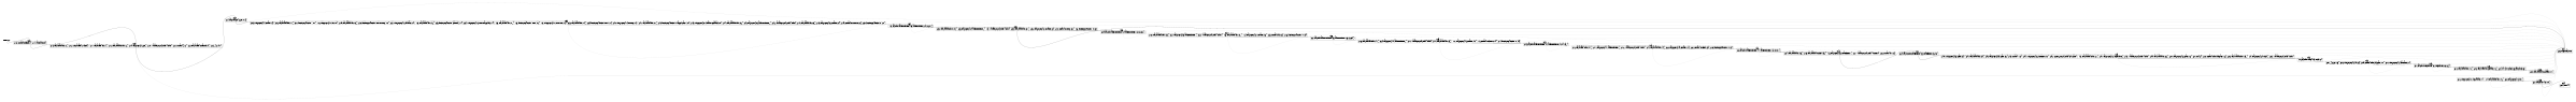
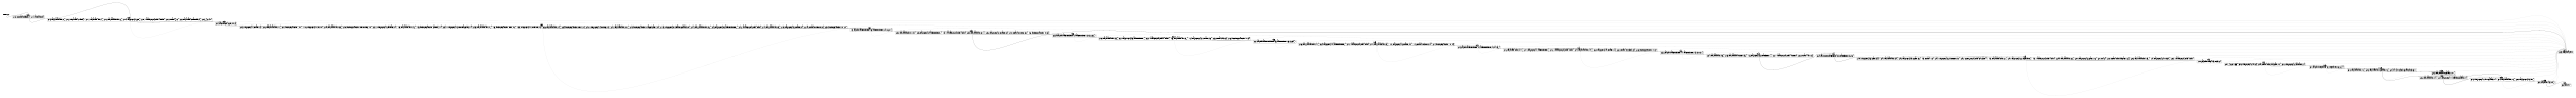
  digraph {
    rankdir=LR
    node [shape=record]
    edge [headport=n tailport=s]
    n1 [label=BB_entry87 shape=none]
    n2 [label="{6113: constant[undefined,v1]|6114: vardecl['thisObj']}"]
    n3 [label="{6115: read-variable['this',v2,-]|6116: write-variable[v2,'thisObj']*|6117: read-variable['this',v4,-]|6118: read-variable['midori',v6,-]|6119: read-property[v6,'get',-]|6120: \<variable-non-null-undef\>['midori']|6121: constant[\"#\",v8]|6122: read-variable['containerId',v9,-]|6123: +[v8,v9,v7]}"]
    n4 [label="{6124: call-midori.get [v6,'get',v7,v3]}"]
    n5 [label="{6223: exceptional-return}"]
    n6 [label="{6125: write-property[v4,'container',v3]*|6126: read-variable['this',v11,-]|6127: function-expr[function ( ),v10]|6128: write-property[v11,'init',v10]*|6129: read-variable['this',v13,-]|6130: function-expr[function ( event mouseUp ),v12]|6131: write-property[v13,'findPlace',v12]*|6132: read-variable['this',v15,-]|6133: function-expr[function ( parentObj ),v14]|6134: write-property[v15,'removeDraggedObj',v14]*|6135: read-variable['this',v17,-]|6136: function-expr[function ( event ),v16]|6137: write-property[v17,'mouseMove',v16]*|6138: read-variable['this',v19,-]|6139: function-expr[function ( event ),v18]|6140: write-property[v19,'mouseUp',v18]*|6141: read-variable['this',v21,-]|6142: function-expr[function ( o dragged spacer ),v20]|6143: write-property[v21,'defaultDropCallback',v20]*|6144: read-variable['midori',v23,-]|6145: read-property[v23,'addEventListener',-]|6146: \<variable-non-null-undef\>['midori']|6147: read-variable['this',v25,-]|6148: read-property[v25,'container',v24]|6149: constant[\"mousemove\",v26]|6150: function-expr[function ( e ),v27]}"]
    n7 [label="{6151: call-midori.addEventListener [v23,'addEventListener',v24,v26,v27,-]*}"]
    n8 [label="{6152: read-variable['midori',v29,-]|6153: read-property[v29,'addEventListener',-]|6154: \<variable-non-null-undef\>['midori']|6155: read-variable['this',v31,-]|6156: read-property[v31,'container',v30]|6157: constant[\"mouseup\",v32]|6158: function-expr[function ( e ),v33]}"]
    n9 [label="{6159: call-midori.addEventListener [v29,'addEventListener',v30,v32,v33,-]*}"]
    n10 [label="{6160: read-variable['midori',v35,-]|6161: read-property[v35,'addEventListener',-]|6162: \<variable-non-null-undef\>['midori']|6163: read-variable['this',v37,-]|6164: read-property[v37,'container',v36]|6165: constant[\"click\",v38]|6166: function-expr[function ( e ),v39]}"]
    n11 [label="{6167: call-midori.addEventListener [v35,'addEventListener',v36,v38,v39,-]*}"]
    n12 [label="{6168: read-variable['midori',v41,-]|6169: read-property[v41,'addEventListener',-]|6170: \<variable-non-null-undef\>['midori']|6171: read-variable['this',v43,-]|6172: read-property[v43,'container',v42]|6173: constant[\"touchmove\",v44]|6174: function-expr[function ( e ),v45]}"]
    n13 [label="{6175: call-midori.addEventListener [v41,'addEventListener',v42,v44,v45,-]*}"]
    n14 [label="{6176: read-variable['midori',v47,-]|6177: read-property[v47,'addEventListener',-]|6178: \<variable-non-null-undef\>['midori']|6179: read-variable['this',v49,-]|6180: read-property[v49,'container',v48]|6181: constant[\"touchend\",v50]|6182: function-expr[function ( e ),v51]}"]
    n15 [label="{6183: call-midori.addEventListener [v47,'addEventListener',v48,v50,v51,-]*}"]
    n16 [label="{6184: read-variable['this',v53,-]|6185: read-variable['document',v55,-]|6186: read-property[v55,'createElement',-]|6187: \<variable-non-null-undef\>['document']|6188: constant[\"div\",v56]}"]
    n17 [label="{6189: call-document.createElement [v55,'createElement',v56,v52]}"]
    n18 [label="{6190: write-property[v53,'spacer',v52]*|6191: read-variable['this',v59,-]|6192: read-property[v59,'spacer',v58]|6193: constant[\"&nbsp;\",v57]|6194: write-property[v58,'innerHTML',v57]|6195: \<property-non-null-undef\>[v59,'spacer']*|6196: read-variable['midori',v61,-]|6197: read-property[v61,'setAttributes',-]|6198: \<variable-non-null-undef\>['midori']|6199: read-variable['this',v63,-]|6200: read-property[v63,'spacer',v62]|6201: new[v64]|6202: constant[\"midori_dd_spacer\",v66]|6203: read-variable['midori',v69,-]|6204: read-property[v69,'uniqid',-]|6205: \<variable-non-null-undef\>['midori']}"]
    n19 [label="{6206: call-midori.uniqid [v69,'uniqid',v67]}"]
    n20 [label="{6207: +[v66,v67,v65]|6208: write-property[v64,'id',v65]|6209: constant[\"midori-dd-spacer\",v70]|6210: write-property[v64,'className',v70]}"]
    n21 [label="{6211: call-midori.setAttributes [v61,'setAttributes',v62,v64,-]*}"]
    n22 [label="{6212: read-variable['this',v72,-]|6213: read-variable['dropCallback',v73,-]|6214: if[v73](true-block:1650,false-block:1651)}"]
    n23 [label="{6215: read-variable['dropCallback',v71,-]}"]
+   n24 [label="{6216: read-variable['this',v74,-]|6217: read-property[v74,'defaultDropCallback',v71]}"]
    n25 [label="{6218: write-property[v72,'dropCallback',v71]*|6219: read-variable['this',v75,-]|6220: read-property[v75,'init',-]}"]
    n26 [label="{6221: call-this.init [v75,'init',-]*}"]
    n27 [label="{6222: return[v1]}"]
    n1 -> n2 [headlabel="    1630"]
    n2 -> n3 [headlabel="      1631"]
    n3 -> n4 [headlabel="      1632"]
    n3 -> n5 [color=gray headlabel="      1655"]
    n4 -> n5 [color=gray]
    n4 -> n6 [headlabel="      1633"]
    n6 -> n5 [color=gray]
    n6 -> n7 [headlabel="      1634"]
    n7 -> n5 [color=gray]
    n7 -> n8 [headlabel="      1635"]
    n8 -> n5 [color=black]
    n8 -> n9 [headlabel="      1636"]
    n9 -> n5 [color=gray]
    n9 -> n10 [headlabel="      1637"]
    n10 -> n5 [color=gray]
    n10 -> n11 [headlabel="      1638"]
    n11 -> n5 [color=gray]
    n11 -> n12 [headlabel="      1639"]
    n12 -> n5 [color=gray]
    n12 -> n13 [headlabel="      1640"]
    n13 -> n5 [color=gray]
    n13 -> n14 [headlabel="      1641"]
    n14 -> n5 [color=gray]
    n14 -> n15 [headlabel="      1642"]
    n15 -> n5 [color=gray]
    n15 -> n16 [headlabel="      1643"]
    n16 -> n17 [headlabel="      1644"]
    n17 -> n5 [color=gray]
    n17 -> n18 [headlabel="      1645"]
    n18 -> n5 [color=gray]
    n18 -> n19 [headlabel="      1646"]
    n19 -> n5 [color=gray]
    n19 -> n20 [headlabel="      1647"]
    n20 -> n5 [color=gray]
    n20 -> n21 [headlabel="      1648"]
    n21 -> n5 [color=gray]
    n21 -> n22 [headlabel="      1649"]
    n22 -> n5 [color=gray]
    n22 -> n23 [headlabel="      1650"]
+   n22 -> n24 [headlabel="      1651"]
    n23 -> n5 [color=gray]
+   n23 -> n25 [headlabel="      1652"]
+   n24 -> n5 [color=gray]
+   n24 -> n25
    n25 -> n5 [color=gray]
    n25 -> n26 [headlabel="      1653"]
    n26 -> n5 [color=gray]
    n26 -> n27 [headlabel="      1654"]
  }
